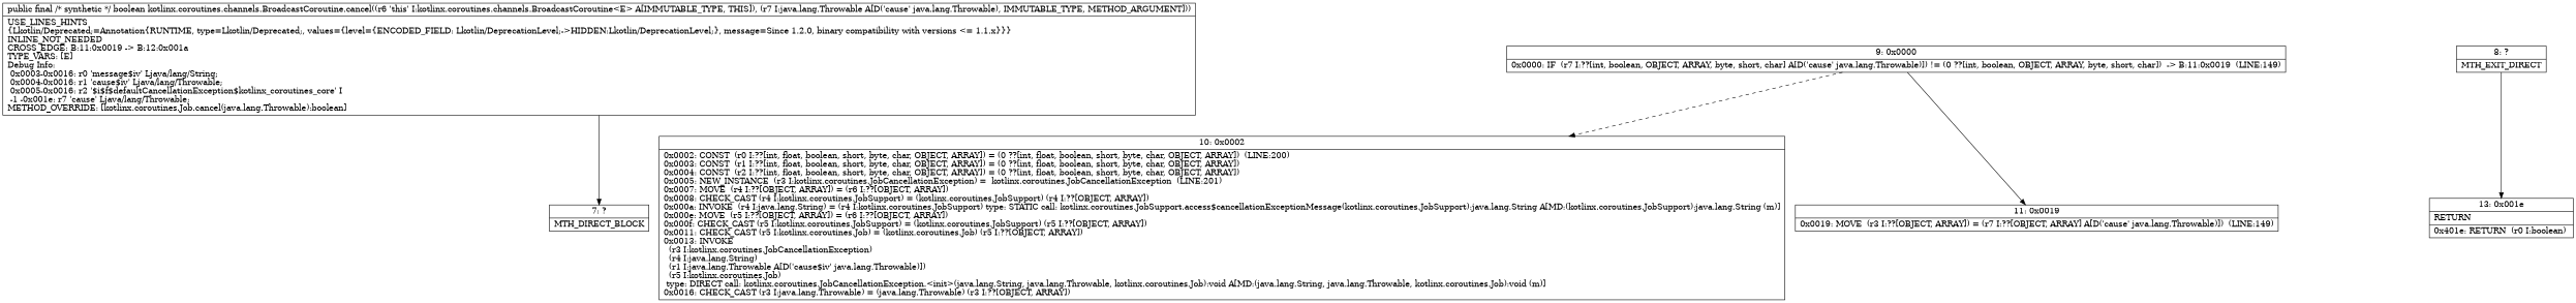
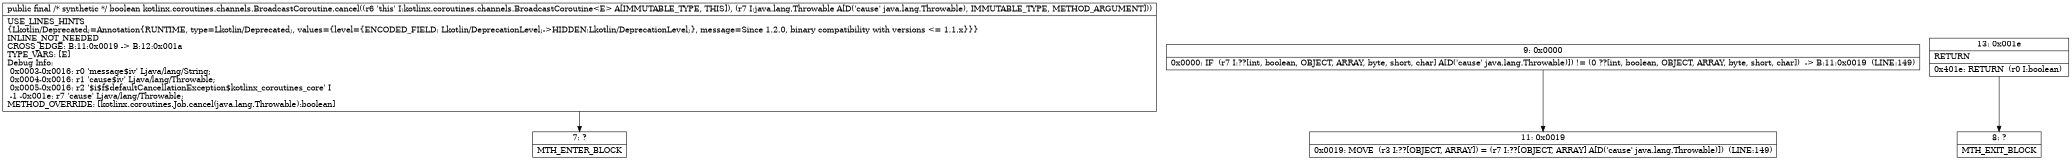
  digraph {
    node [shape=record]
-   n1 [label="{7\:\ ?|MTH_DIRECT_BLOCK\l}"]
+   n1 [label="{7\:\ ?|MTH_ENTER_BLOCK\l}"]
    n2 [label="{9\:\ 0x0000|0x0000: IF  (r7 I:??[int, boolean, OBJECT, ARRAY, byte, short, char] A[D('cause' java.lang.Throwable)]) != (0 ??[int, boolean, OBJECT, ARRAY, byte, short, char])  \-\> B:11:0x0019  (LINE:149)\l}"]
-   n3 [label="{10\:\ 0x0002|0x0002: CONST  (r0 I:??[int, float, boolean, short, byte, char, OBJECT, ARRAY]) = (0 ??[int, float, boolean, short, byte, char, OBJECT, ARRAY])  (LINE:200)\l0x0003: CONST  (r1 I:??[int, float, boolean, short, byte, char, OBJECT, ARRAY]) = (0 ??[int, float, boolean, short, byte, char, OBJECT, ARRAY]) \l0x0004: CONST  (r2 I:??[int, float, boolean, short, byte, char, OBJECT, ARRAY]) = (0 ??[int, float, boolean, short, byte, char, OBJECT, ARRAY]) \l0x0005: NEW_INSTANCE  (r3 I:kotlinx.coroutines.JobCancellationException) =  kotlinx.coroutines.JobCancellationException  (LINE:201)\l0x0007: MOVE  (r4 I:??[OBJECT, ARRAY]) = (r6 I:??[OBJECT, ARRAY]) \l0x0008: CHECK_CAST (r4 I:kotlinx.coroutines.JobSupport) = (kotlinx.coroutines.JobSupport) (r4 I:??[OBJECT, ARRAY]) \l0x000a: INVOKE  (r4 I:java.lang.String) = (r4 I:kotlinx.coroutines.JobSupport) type: STATIC call: kotlinx.coroutines.JobSupport.access$cancellationExceptionMessage(kotlinx.coroutines.JobSupport):java.lang.String A[MD:(kotlinx.coroutines.JobSupport):java.lang.String (m)]\l0x000e: MOVE  (r5 I:??[OBJECT, ARRAY]) = (r6 I:??[OBJECT, ARRAY]) \l0x000f: CHECK_CAST (r5 I:kotlinx.coroutines.JobSupport) = (kotlinx.coroutines.JobSupport) (r5 I:??[OBJECT, ARRAY]) \l0x0011: CHECK_CAST (r5 I:kotlinx.coroutines.Job) = (kotlinx.coroutines.Job) (r5 I:??[OBJECT, ARRAY]) \l0x0013: INVOKE  \l  (r3 I:kotlinx.coroutines.JobCancellationException)\l  (r4 I:java.lang.String)\l  (r1 I:java.lang.Throwable A[D('cause$iv' java.lang.Throwable)])\l  (r5 I:kotlinx.coroutines.Job)\l type: DIRECT call: kotlinx.coroutines.JobCancellationException.\<init\>(java.lang.String, java.lang.Throwable, kotlinx.coroutines.Job):void A[MD:(java.lang.String, java.lang.Throwable, kotlinx.coroutines.Job):void (m)]\l0x0016: CHECK_CAST (r3 I:java.lang.Throwable) = (java.lang.Throwable) (r3 I:??[OBJECT, ARRAY]) \l}"]
    n4 [label="{11\:\ 0x0019|0x0019: MOVE  (r3 I:??[OBJECT, ARRAY]) = (r7 I:??[OBJECT, ARRAY] A[D('cause' java.lang.Throwable)])  (LINE:149)\l}"]
    n5 [label="{13\:\ 0x001e|RETURN\l|0x401e: RETURN  (r0 I:boolean) \l}"]
-   n6 [label="{8\:\ ?|MTH_EXIT_DIRECT\l}"]
+   n6 [label="{8\:\ ?|MTH_EXIT_BLOCK\l}"]
    n7 [label="{public final \/* synthetic *\/ boolean kotlinx.coroutines.channels.BroadcastCoroutine.cancel((r6 'this' I:kotlinx.coroutines.channels.BroadcastCoroutine\<E\> A[IMMUTABLE_TYPE, THIS]), (r7 I:java.lang.Throwable A[D('cause' java.lang.Throwable), IMMUTABLE_TYPE, METHOD_ARGUMENT]))  | USE_LINES_HINTS\l\{Lkotlin\/Deprecated;=Annotation\{RUNTIME, type=Lkotlin\/Deprecated;, values=\{level=\{ENCODED_FIELD: Lkotlin\/DeprecationLevel;\-\>HIDDEN:Lkotlin\/DeprecationLevel;\}, message=Since 1.2.0, binary compatibility with versions \<= 1.1.x\}\}\}\lINLINE_NOT_NEEDED\lCROSS_EDGE: B:11:0x0019 \-\> B:12:0x001a\lTYPE_VARS: [E]\lDebug Info:\l  0x0003\-0x0016: r0 'message$iv' Ljava\/lang\/String;\l  0x0004\-0x0016: r1 'cause$iv' Ljava\/lang\/Throwable;\l  0x0005\-0x0016: r2 '$i$f$defaultCancellationException$kotlinx_coroutines_core' I\l  \-1 \-0x001e: r7 'cause' Ljava\/lang\/Throwable;\lMETHOD_OVERRIDE: [kotlinx.coroutines.Job.cancel(java.lang.Throwable):boolean]\l}"]
-   n2 -> n3 [style=dashed]
    n2 -> n4
-   n6 -> n5
+   n5 -> n6
    n7 -> n1
  }
